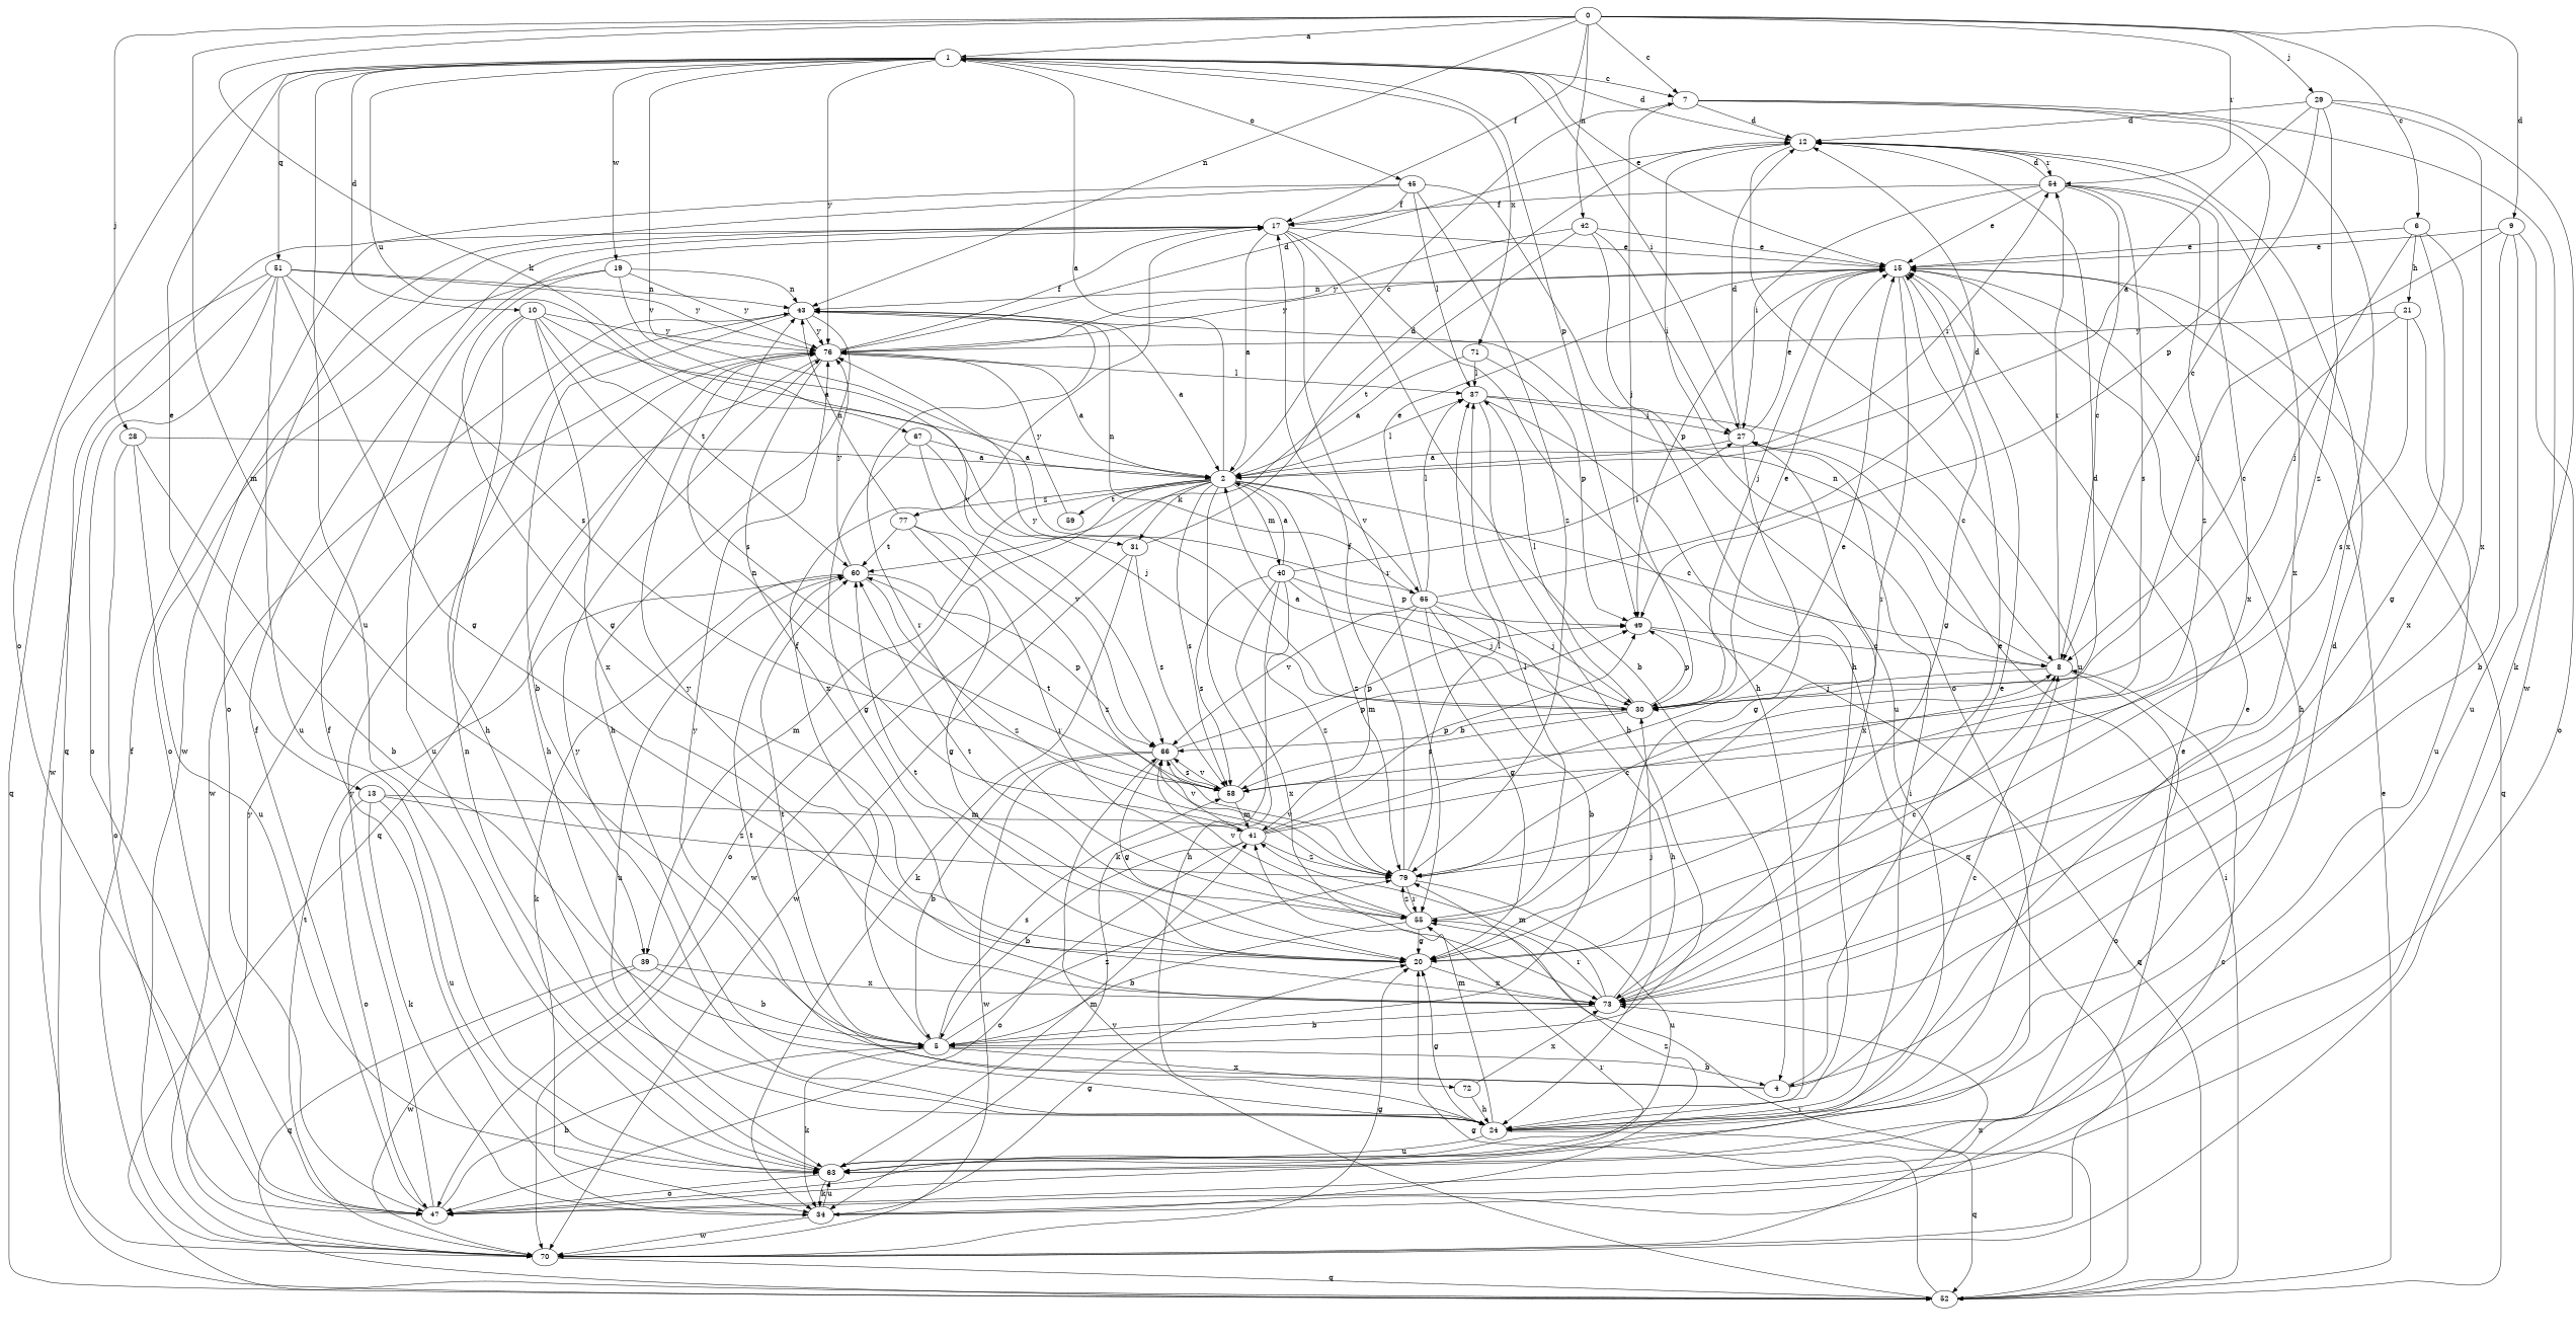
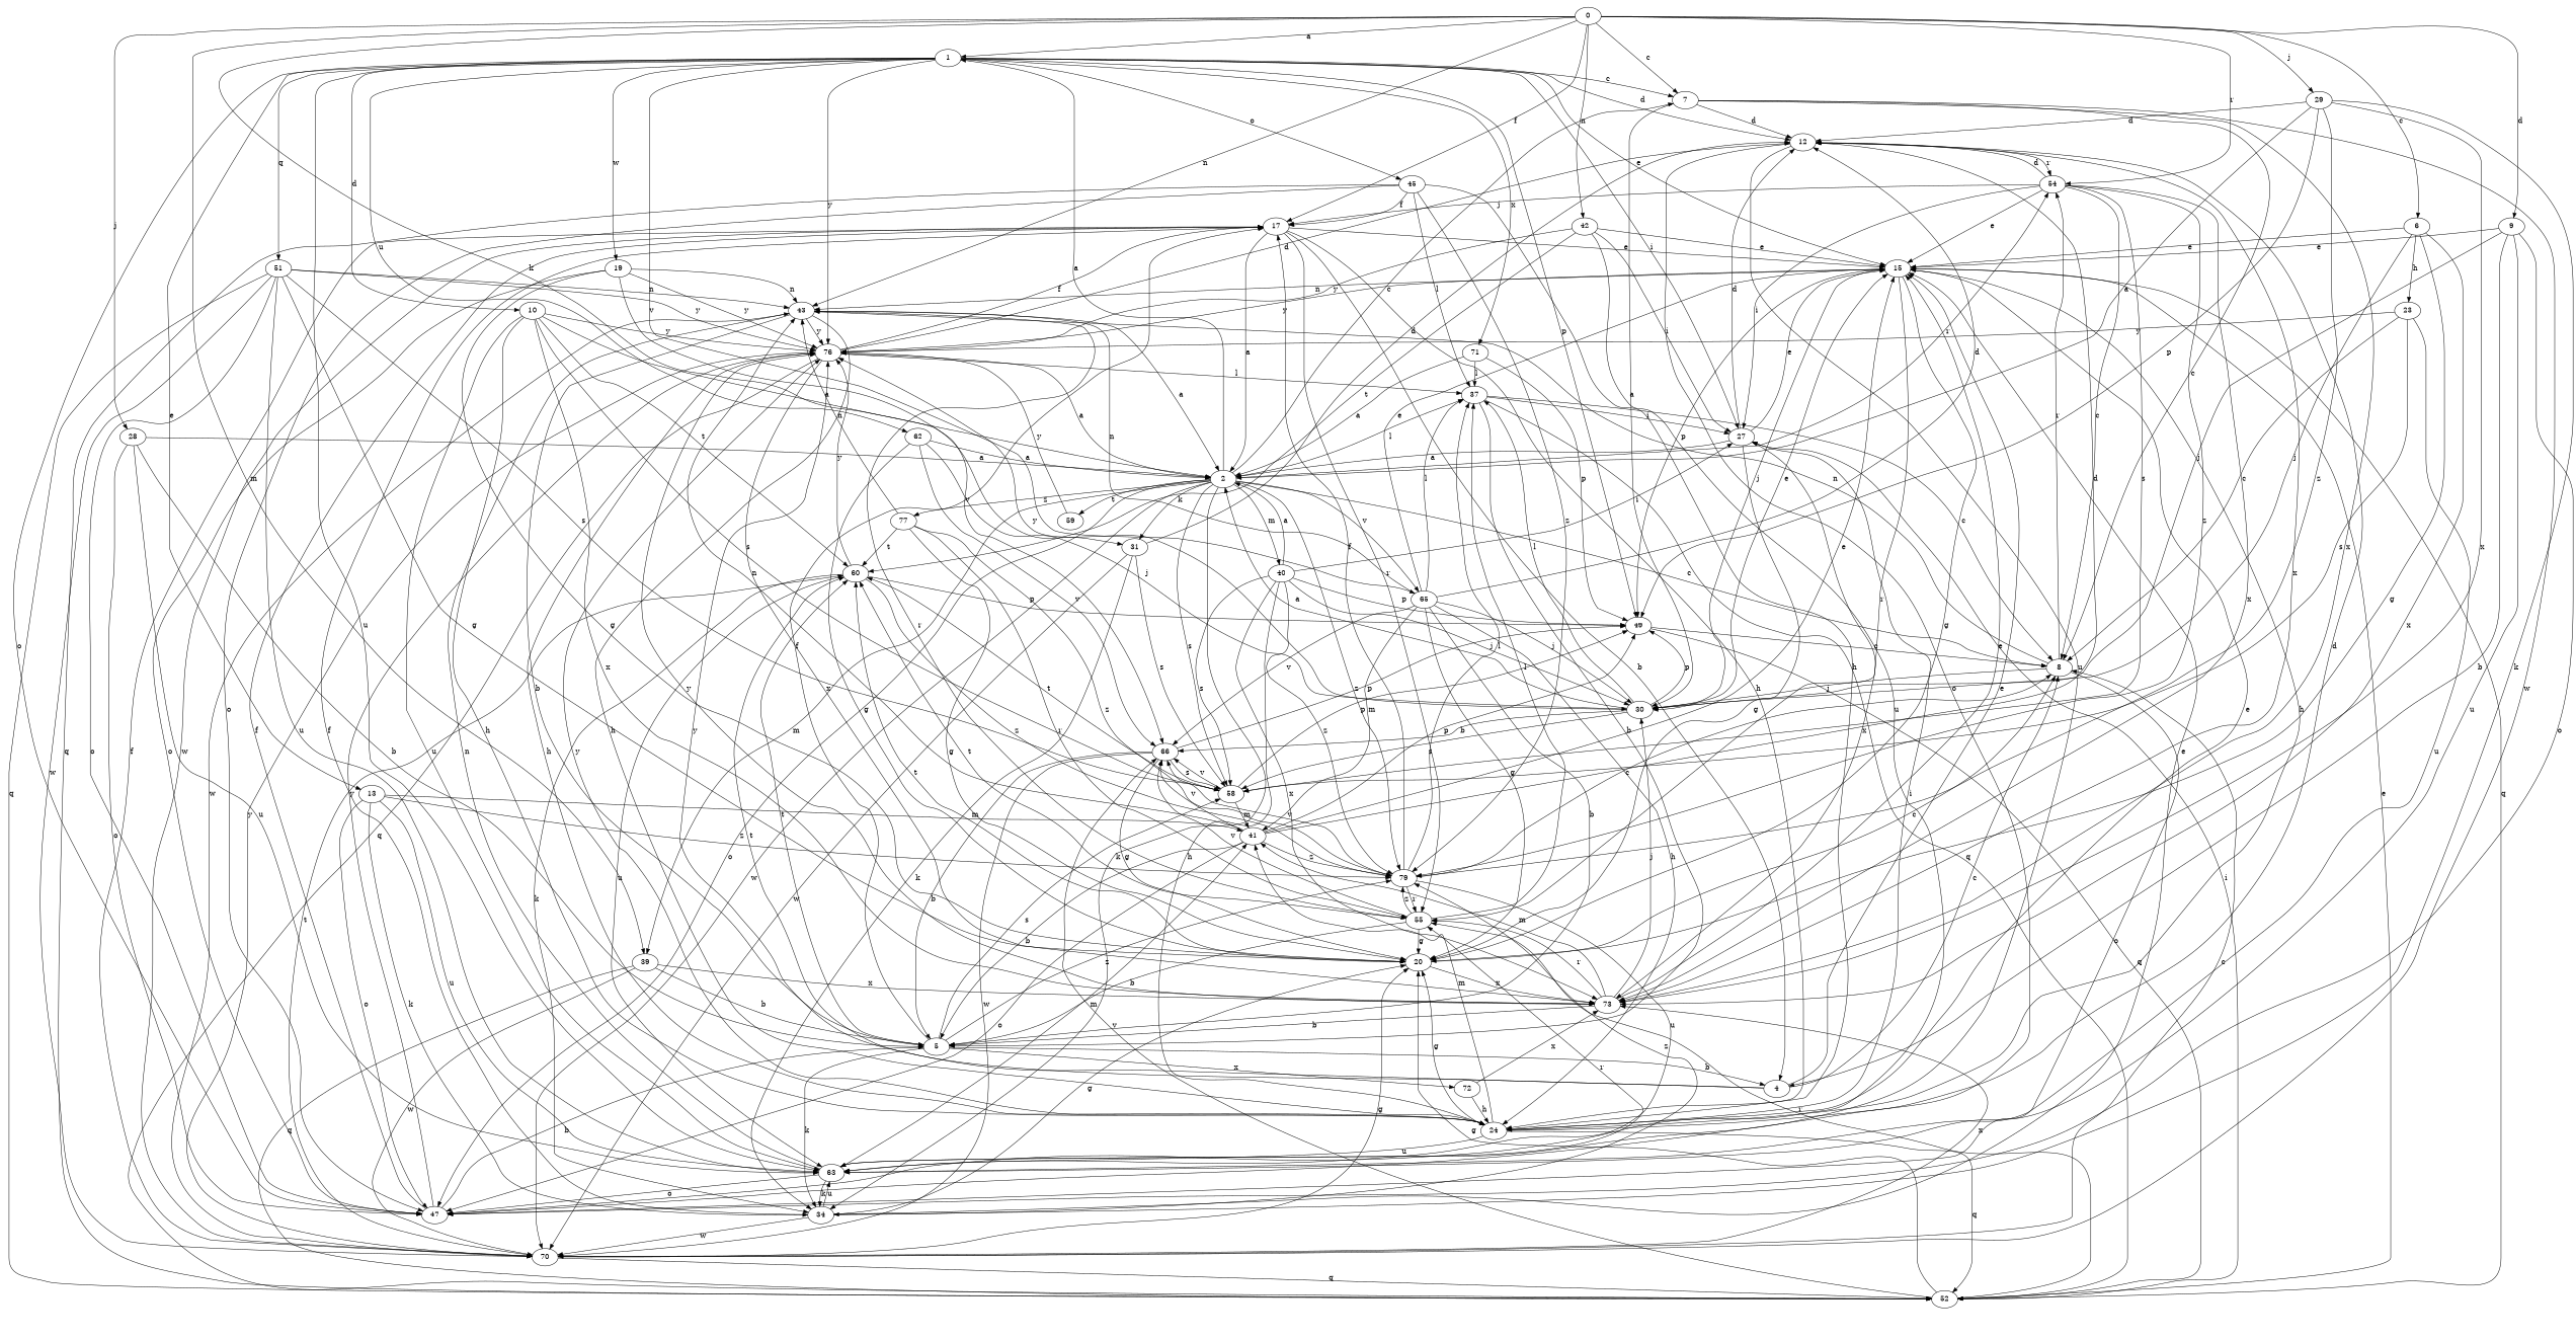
  strict digraph {
    0
    1
    6
    7
    9
    17
    28
    29
    31
    39
    42
    43
    54
    10
    12
    13
    15
    27
    45
    47
    49
    51
-   62 [label=67]
+   62
    63
    65
    n26 [label=19]
    71
    76
    20
-   23 [label=21]
+   23
    30
    73
    8
    70
    4
    2
    24
    55
    5
    34
    79
    58
    52
    60
    41
    37
    66
    40
    59
    77
    72
    0 -> 1 [label=a]
    0 -> 6 [label=c]
    0 -> 7 [label=c]
    0 -> 9 [label=d]
    0 -> 17 [label=f]
    0 -> 28 [label=j]
    0 -> 29 [label=j]
    0 -> 31 [label=k]
    0 -> 39 [label=m]
    0 -> 42 [label=n]
    0 -> 43 [label=n]
    0 -> 54 [label=r]
    1 -> 7 [label=c]
    1 -> 10 [label=d]
    1 -> 12 [label=d]
    1 -> 13 [label=e]
    1 -> 15 [label=e]
    1 -> 27 [label=i]
    1 -> 45 [label=o]
    1 -> 47 [label=o]
    1 -> 49 [label=p]
    1 -> 51 [label=q]
    1 -> 62 [label=u]
    1 -> 63 [label=u]
    1 -> 65 [label=v]
    1 -> n26 [label=w]
    1 -> 71 [label=x]
    1 -> 76 [label=y]
    6 -> 15 [label=e]
    6 -> 20 [label=g]
    6 -> 23 [label=h]
    6 -> 30 [label=j]
    6 -> 73 [label=x]
    7 -> 12 [label=d]
-   7 -> 30 [label=j]
+   7 -> 30 [label=a]
    7 -> 73 [label=x]
    7 -> 8 [label=c]
    7 -> 70 [label=w]
    9 -> 15 [label=e]
    9 -> 47 [label=o]
    9 -> 63 [label=u]
    9 -> 30 [label=j]
    9 -> 4 [label=b]
    17 -> 15 [label=e]
    17 -> 70 [label=w]
    17 -> 4 [label=b]
    17 -> 2 [label=a]
    17 -> 24 [label=h]
    17 -> 55 [label=r]
    28 -> 47 [label=o]
    28 -> 63 [label=u]
    28 -> 2 [label=a]
    28 -> 5 [label=b]
    29 -> 12 [label=d]
    29 -> 49 [label=p]
    29 -> 73 [label=x]
    29 -> 2 [label=a]
    29 -> 34 [label=k]
    29 -> 79 [label=z]
    31 -> 12 [label=d]
    31 -> 70 [label=w]
    31 -> 34 [label=k]
    31 -> 58 [label=s]
    39 -> 73 [label=x]
    39 -> 70 [label=w]
    39 -> 5 [label=b]
    39 -> 52 [label=q]
    42 -> 15 [label=e]
    42 -> 27 [label=i]
    42 -> 63 [label=u]
    42 -> 76 [label=y]
    42 -> 60 [label=t]
    43 -> 76 [label=y]
    43 -> 70 [label=w]
    43 -> 2 [label=a]
    43 -> 24 [label=h]
    43 -> 55 [label=r]
    43 -> 5 [label=b]
-   54 -> 17 [label=f]
+   54 -> 17 [label=j]
    54 -> 12 [label=d]
    54 -> 15 [label=e]
    54 -> 27 [label=i]
    54 -> 73 [label=x]
    54 -> 8 [label=c]
    54 -> 79 [label=z]
    54 -> 58 [label=s]
    10 -> 63 [label=u]
    10 -> 76 [label=y]
    10 -> 73 [label=x]
    10 -> 2 [label=a]
    10 -> 24 [label=h]
    10 -> 58 [label=s]
    10 -> 60 [label=t]
    12 -> 54 [label=r]
    12 -> 47 [label=o]
    12 -> 63 [label=u]
    12 -> 73 [label=x]
    13 -> 47 [label=o]
    13 -> 63 [label=u]
    13 -> 34 [label=k]
    13 -> 79 [label=z]
    13 -> 41 [label=m]
    15 -> 43 [label=n]
    15 -> 49 [label=p]
    15 -> 76 [label=y]
    15 -> 20 [label=g]
    15 -> 30 [label=j]
    15 -> 24 [label=h]
    15 -> 55 [label=r]
    15 -> 52 [label=q]
    27 -> 12 [label=d]
    27 -> 15 [label=e]
    27 -> 20 [label=g]
    27 -> 73 [label=x]
    27 -> 2 [label=a]
    45 -> 17 [label=f]
    45 -> 47 [label=o]
    45 -> 24 [label=h]
    45 -> 79 [label=z]
    45 -> 52 [label=q]
    45 -> 37 [label=l]
    47 -> 17 [label=f]
    47 -> 76 [label=y]
    47 -> 55 [label=r]
    47 -> 5 [label=b]
    49 -> 8 [label=c]
    49 -> 52 [label=q]
    51 -> 43 [label=n]
    51 -> 47 [label=o]
    51 -> 63 [label=u]
    51 -> 76 [label=y]
    51 -> 20 [label=g]
    51 -> 70 [label=w]
    51 -> 58 [label=s]
    51 -> 52 [label=q]
    62 -> 20 [label=g]
    62 -> 30 [label=j]
    62 -> 2 [label=a]
    62 -> 66 [label=v]
    63 -> 43 [label=n]
    63 -> 47 [label=o]
    63 -> 34 [label=k]
    63 -> 41 [label=m]
    65 -> 43 [label=n]
    65 -> 12 [label=d]
    65 -> 15 [label=e]
    65 -> 20 [label=g]
    65 -> 30 [label=j]
    65 -> 24 [label=h]
    65 -> 5 [label=b]
    65 -> 41 [label=m]
    65 -> 37 [label=l]
    65 -> 66 [label=v]
    n26 -> 43 [label=n]
    n26 -> 47 [label=o]
    n26 -> 76 [label=y]
    n26 -> 20 [label=g]
    n26 -> 66 [label=v]
    71 -> 49 [label=p]
    71 -> 2 [label=a]
    71 -> 37 [label=l]
    76 -> 17 [label=f]
    76 -> 12 [label=d]
    76 -> 73 [label=x]
    76 -> 2 [label=a]
    76 -> 24 [label=h]
    76 -> 52 [label=q]
    76 -> 37 [label=l]
    20 -> 73 [label=x]
    20 -> 8 [label=c]
    20 -> 60 [label=t]
    23 -> 63 [label=u]
    23 -> 76 [label=y]
    23 -> 8 [label=c]
    23 -> 58 [label=s]
    30 -> 15 [label=e]
    30 -> 49 [label=p]
    30 -> 76 [label=y]
    30 -> 2 [label=a]
    30 -> 58 [label=s]
    30 -> 37 [label=l]
    30 -> 66 [label=b]
    73 -> 15 [label=e]
    73 -> 76 [label=y]
    73 -> 30 [label=j]
    73 -> 55 [label=r]
    73 -> 5 [label=b]
    73 -> 41 [label=m]
    8 -> 43 [label=n]
    8 -> 54 [label=r]
    8 -> 47 [label=o]
    8 -> 30 [label=j]
    70 -> 17 [label=f]
    70 -> 76 [label=y]
    70 -> 20 [label=g]
    70 -> 73 [label=x]
    70 -> 8 [label=c]
    70 -> 52 [label=q]
    70 -> 60 [label=t]
    4 -> 15 [label=e]
    4 -> 76 [label=y]
    4 -> 8 [label=c]
    4 -> 60 [label=t]
    2 -> 1 [label=a]
    2 -> 7 [label=c]
    2 -> 31 [label=k]
    2 -> 39 [label=m]
    2 -> 54 [label=r]
    2 -> 47 [label=o]
    2 -> 65 [label=v]
    2 -> 8 [label=c]
    2 -> 70 [label=w]
    2 -> 34 [label=k]
    2 -> 79 [label=z]
    2 -> 58 [label=s]
    2 -> 37 [label=l]
    2 -> 40 [label=m]
    2 -> 59 [label=t]
    2 -> 77 [label=z]
    24 -> 12 [label=d]
    24 -> 15 [label=e]
    24 -> 27 [label=i]
    24 -> 63 [label=u]
    24 -> 76 [label=y]
    24 -> 20 [label=g]
    24 -> 52 [label=q]
    24 -> 41 [label=m]
    55 -> 20 [label=g]
    55 -> 5 [label=b]
    55 -> 79 [label=z]
    55 -> 60 [label=t]
    55 -> 37 [label=l]
    55 -> 66 [label=v]
    5 -> 17 [label=f]
    5 -> 4 [label=b]
    5 -> 34 [label=k]
    5 -> 79 [label=z]
    5 -> 58 [label=s]
    5 -> 60 [label=t]
    5 -> 72 [label=x]
    34 -> 17 [label=f]
    34 -> 15 [label=e]
    34 -> 63 [label=u]
    34 -> 20 [label=g]
    34 -> 70 [label=w]
    34 -> 79 [label=z]
    79 -> 17 [label=f]
    79 -> 63 [label=u]
    79 -> 8 [label=c]
    79 -> 55 [label=r]
    79 -> 37 [label=l]
    79 -> 66 [label=v]
    58 -> 49 [label=p]
    58 -> 60 [label=t]
    58 -> 41 [label=m]
    58 -> 66 [label=v]
    52 -> 15 [label=e]
    52 -> 27 [label=i]
    52 -> 20 [label=g]
    52 -> 55 [label=r]
    52 -> 66 [label=v]
-   60 -> 66 [label=p]
+   60 -> 49 [label=p]
    60 -> 63 [label=u]
    60 -> 76 [label=y]
    60 -> 34 [label=k]
    60 -> 79 [label=z]
    41 -> 43 [label=n]
    41 -> 12 [label=d]
    41 -> 15 [label=e]
    41 -> 47 [label=o]
    41 -> 49 [label=p]
    41 -> 5 [label=b]
    41 -> 79 [label=z]
    41 -> 66 [label=v]
    37 -> 27 [label=i]
    37 -> 8 [label=c]
    37 -> 5 [label=b]
    37 -> 52 [label=q]
    66 -> 49 [label=p]
    66 -> 20 [label=g]
    66 -> 70 [label=w]
    66 -> 5 [label=b]
    66 -> 58 [label=s]
    40 -> 27 [label=i]
    40 -> 49 [label=p]
    40 -> 30 [label=j]
    40 -> 73 [label=x]
    40 -> 2 [label=a]
    40 -> 24 [label=h]
    40 -> 79 [label=z]
    40 -> 58 [label=s]
    59 -> 76 [label=y]
    77 -> 43 [label=n]
    77 -> 20 [label=g]
    77 -> 55 [label=r]
    77 -> 79 [label=z]
    77 -> 60 [label=t]
    72 -> 73 [label=x]
    72 -> 24 [label=h]
  }
